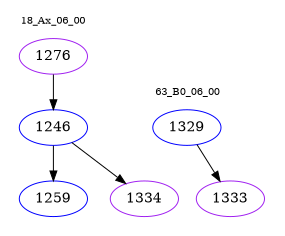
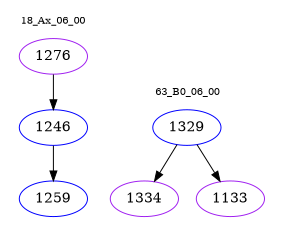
  digraph {
    node [color=purple]
    edge [color=black]
    n1 [label=1276]
    n2 [color=blue label=1246]
    n3 [color=blue label=1259]
-   n4 [label=1333]
+   n4 [label=1133]
    n5 [color=blue label=1329]
    n6 [label=1334]
    subgraph cluster_1 {
      color=white
      fontsize=10
      label="18_Ax_06_00"
      n1
      n2
      n3
    }
    subgraph cluster_2 {
      color=white
      fontsize=10
      label="63_B0_06_00"
      n4
      n5
      n6
    }
    n1 -> n2
    n2 -> n3
    n5 -> n4
-   n2 -> n6
+   n5 -> n6
  }
